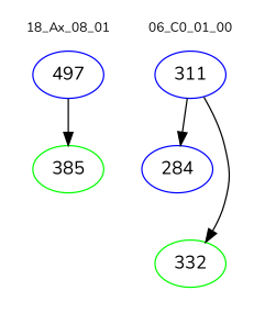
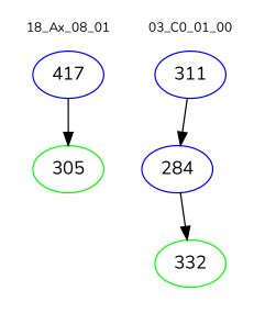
  digraph {
    fontname=Nunito
    node [color=blue fontname=Nunito]
    edge [color=black fontname=Nunito]
-   n1 [label=497]
-   n2 [color=green label=385]
+   n1 [label=417]
+   n2 [color=green label=305]
    n3 [label=311]
    n4 [label=284]
    n5 [color=green label=332]
    subgraph cluster_1 {
      color=white
      fontsize=10
      label="18_Ax_08_01"
      n1
      n2
    }
    subgraph cluster_2 {
      color=white
      fontsize=10
-     label="06_C0_01_00"
+     label="03_C0_01_00"
      n3
      n4
      n5
    }
    n1 -> n2
    n3 -> n4
-   n3 -> n5
+   n4 -> n5
  }
